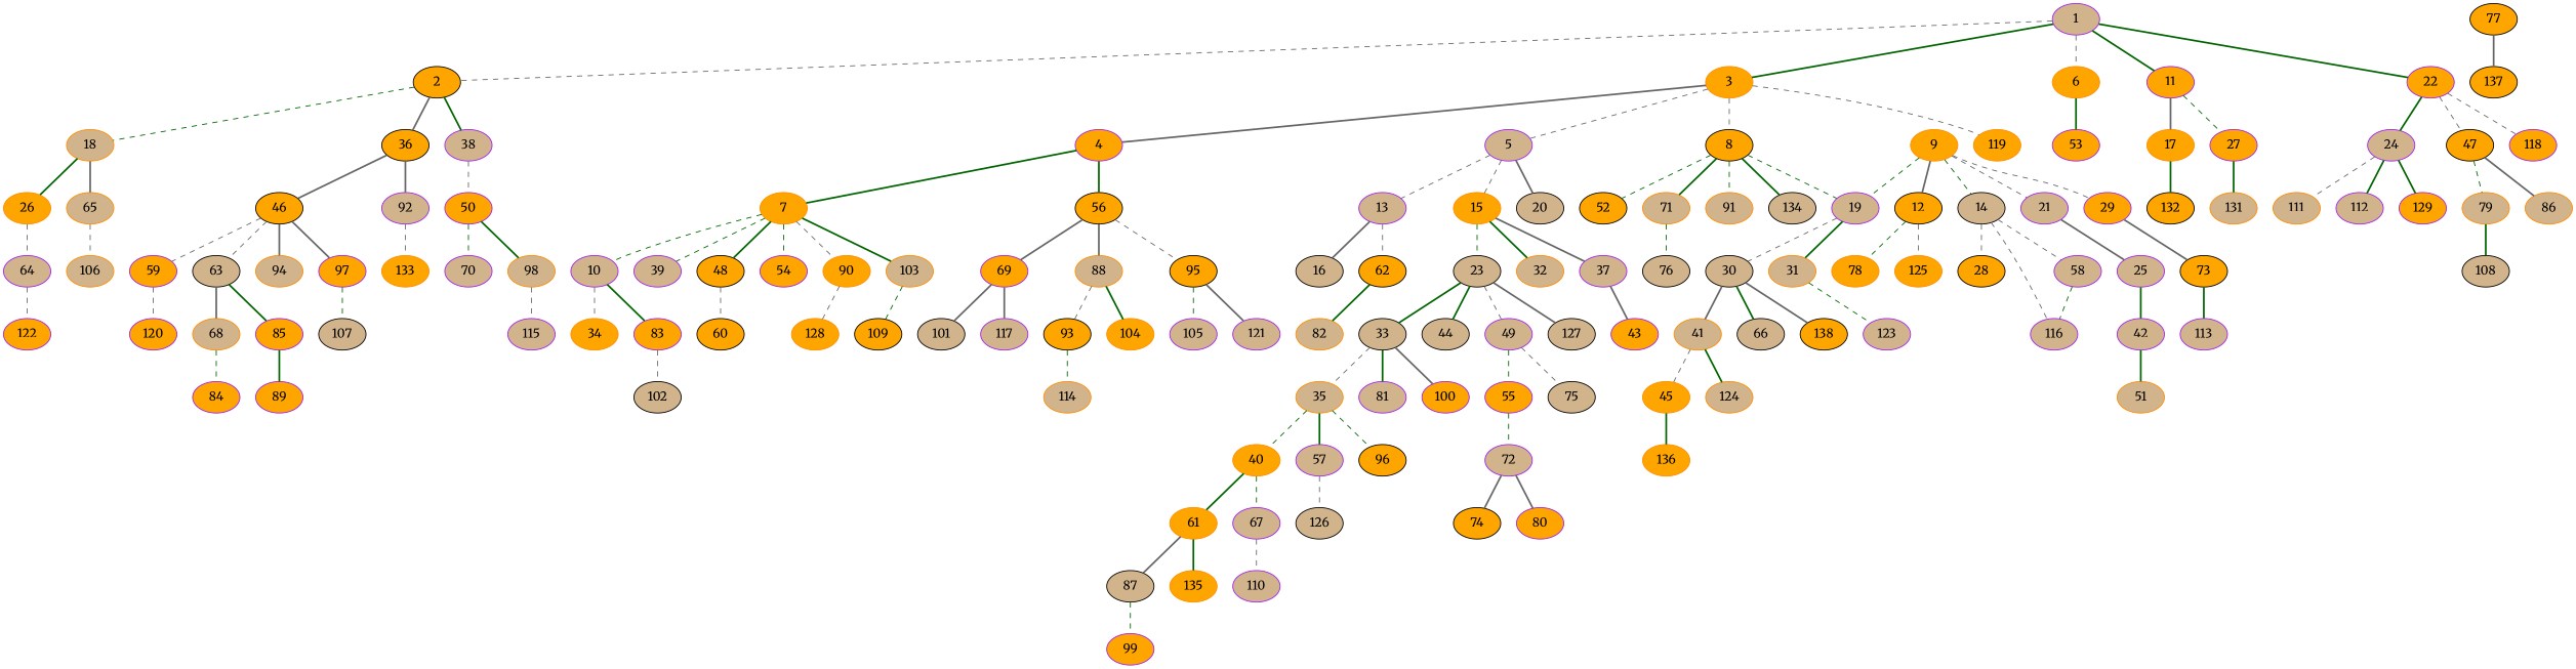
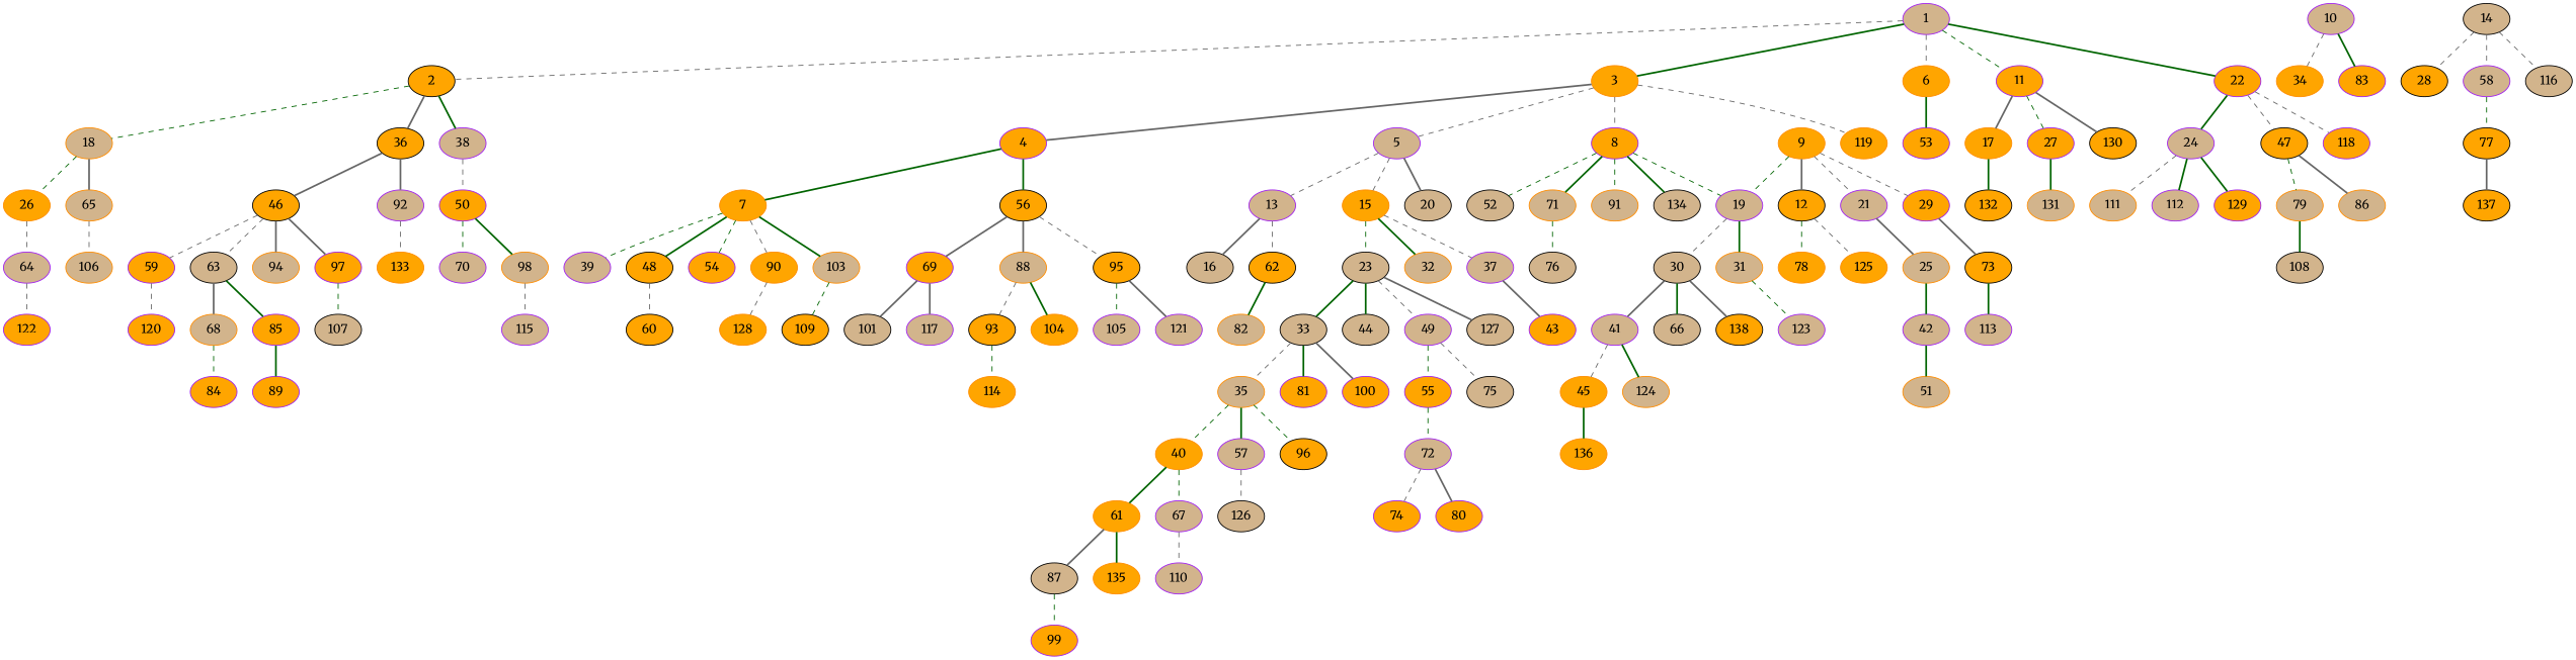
  graph {
    fontname=Merriweather
    node [color=purple fillcolor=tan fontname=Merriweather style=filled]
    edge [color=gray40 fontname=Merriweather style=dashed]
    2 [color=black fillcolor=orange]
    1
    3 [color=darkorange fillcolor=orange]
    6 [color=darkorange fillcolor=orange]
    11 [fillcolor=orange]
    22 [fillcolor=orange]
    18 [color=darkorange]
    36 [color=black fillcolor=orange]
    38
    4 [fillcolor=orange]
    5
-   8 [color=black fillcolor=orange]
+   8 [fillcolor=orange]
    119 [color=darkorange fillcolor=orange]
    53 [fillcolor=orange]
    17 [color=darkorange fillcolor=orange]
    27 [fillcolor=orange]
+   130 [color=black fillcolor=orange]
    24
    47 [color=black fillcolor=orange]
    118 [fillcolor=orange]
    26 [color=darkorange fillcolor=orange]
    65 [color=darkorange]
    46 [color=black fillcolor=orange]
    92
    50 [fillcolor=orange]
    7 [color=darkorange fillcolor=orange]
    56 [color=black fillcolor=orange]
    13
    15 [color=darkorange fillcolor=orange]
    20 [color=black]
-   52 [color=black fillcolor=orange]
+   52 [color=black]
    71 [color=darkorange]
    91 [color=darkorange]
    134 [color=black]
    19
    10
    39
    48 [color=black fillcolor=orange]
    54 [fillcolor=orange]
    90 [color=darkorange fillcolor=orange]
    103 [color=darkorange]
    69 [fillcolor=orange]
    88 [color=darkorange]
    95 [color=black fillcolor=orange]
    16 [color=black]
    62 [color=black fillcolor=orange]
    23 [color=black]
    32 [color=darkorange]
    37
    34 [color=darkorange fillcolor=orange]
    83 [fillcolor=orange]
    60 [color=black fillcolor=orange]
    128 [color=darkorange fillcolor=orange]
    109 [color=black fillcolor=orange]
    9 [color=darkorange fillcolor=orange]
    12 [color=black fillcolor=orange]
    14 [color=black]
    21
    29 [fillcolor=orange]
    76 [color=black]
    78 [color=darkorange fillcolor=orange]
    125 [color=darkorange fillcolor=orange]
    28 [color=black fillcolor=orange]
    58
-   116
+   116 [color=black]
    30 [color=black]
    31 [color=darkorange]
-   25
+   25 [color=darkorange]
    73 [color=black fillcolor=orange]
-   102 [color=black]
    132 [color=black fillcolor=orange]
    131 [color=darkorange]
    82 [color=darkorange]
    77 [color=black fillcolor=orange]
    33 [color=black]
    44 [color=black]
    49
    127 [color=black]
    43 [fillcolor=orange]
    64
    106 [color=darkorange]
-   41 [color=darkorange]
+   41
    66 [color=black]
    138 [color=black fillcolor=orange]
    123
    42
    111 [color=darkorange]
    112
    129 [fillcolor=orange]
    79 [color=darkorange]
    86 [color=darkorange]
    35 [color=darkorange]
-   81
+   81 [fillcolor=orange]
    100 [fillcolor=orange]
    55 [fillcolor=orange]
    75 [color=black]
    51 [color=darkorange]
    122 [fillcolor=orange]
    113
    45 [color=darkorange fillcolor=orange]
    124 [color=darkorange]
    40 [color=darkorange fillcolor=orange]
    57
    96 [color=black fillcolor=orange]
    61 [color=darkorange fillcolor=orange]
    67
    126 [color=black]
    59 [fillcolor=orange]
    63 [color=black]
    94 [color=darkorange]
    97 [fillcolor=orange]
    133 [color=darkorange fillcolor=orange]
    70
    98 [color=darkorange]
    87 [color=black]
    135 [color=darkorange fillcolor=orange]
    110
    136 [color=darkorange fillcolor=orange]
    120 [fillcolor=orange]
    68 [color=darkorange]
    85 [fillcolor=orange]
    107 [color=black]
    108 [color=black]
    72
    115
-   74 [color=black fillcolor=orange]
+   74 [fillcolor=orange]
    80 [fillcolor=orange]
    101 [color=black]
    117
    93 [color=black fillcolor=orange]
    104 [color=darkorange fillcolor=orange]
    105
    121
    137 [color=black fillcolor=orange]
    99 [fillcolor=orange]
    84 [fillcolor=orange]
    89 [fillcolor=orange]
-   114 [color=darkorange]
+   114 [color=darkorange fillcolor=orange]
    2 -- 18 [color=darkgreen]
    2 -- 36 [style=bold]
    2 -- 38 [color=darkgreen style=bold]
    1 -- 2
    1 -- 3 [color=darkgreen style=bold]
    1 -- 6
-   1 -- 11 [color=darkgreen style=bold]
+   1 -- 11 [color=darkgreen]
    1 -- 22 [color=darkgreen style=bold]
    3 -- 4 [style=bold]
    3 -- 5
    3 -- 8
    3 -- 119
    6 -- 53 [color=darkgreen style=bold]
    11 -- 17 [style=bold]
    11 -- 27 [color=darkgreen]
+   11 -- 130 [style=bold]
    22 -- 24 [color=darkgreen style=bold]
    22 -- 47
    22 -- 118
-   18 -- 26 [color=darkgreen style=bold]
+   18 -- 26 [color=darkgreen]
    18 -- 65 [style=bold]
    36 -- 46 [style=bold]
    36 -- 92 [style=bold]
    38 -- 50
    4 -- 7 [color=darkgreen style=bold]
    4 -- 56 [color=darkgreen style=bold]
    5 -- 13
    5 -- 15
    5 -- 20 [style=bold]
    8 -- 52 [color=darkgreen]
    8 -- 71 [color=darkgreen style=bold]
    8 -- 91 [color=darkgreen]
    8 -- 134 [color=darkgreen style=bold]
    8 -- 19 [color=darkgreen]
    17 -- 132 [color=darkgreen style=bold]
    27 -- 131 [color=darkgreen style=bold]
    24 -- 111
    24 -- 112 [color=darkgreen style=bold]
    24 -- 129 [color=darkgreen style=bold]
    47 -- 79 [color=darkgreen]
    47 -- 86 [style=bold]
    26 -- 64
    65 -- 106
    46 -- 59
    46 -- 63
    46 -- 94 [style=bold]
    46 -- 97 [style=bold]
    92 -- 133
    50 -- 70 [color=darkgreen]
    50 -- 98 [color=darkgreen style=bold]
-   7 -- 10 [color=darkgreen]
    7 -- 39 [color=darkgreen]
    7 -- 48 [color=darkgreen style=bold]
    7 -- 54 [color=darkgreen]
    7 -- 90
    7 -- 103 [color=darkgreen style=bold]
    56 -- 69 [style=bold]
    56 -- 88 [style=bold]
    56 -- 95
    13 -- 16 [style=bold]
    13 -- 62
    15 -- 23 [color=darkgreen]
    15 -- 32 [color=darkgreen style=bold]
-   15 -- 37 [style=bold]
+   15 -- 37
    71 -- 76 [color=darkgreen]
    19 -- 30
    19 -- 31 [color=darkgreen style=bold]
    10 -- 34
    10 -- 83 [color=darkgreen style=bold]
    48 -- 60
    90 -- 128
    103 -- 109 [color=darkgreen]
    69 -- 101 [style=bold]
    69 -- 117 [style=bold]
    88 -- 93
    88 -- 104 [color=darkgreen style=bold]
    95 -- 105 [color=darkgreen]
    95 -- 121 [style=bold]
    62 -- 82 [color=darkgreen style=bold]
    23 -- 33 [color=darkgreen style=bold]
    23 -- 44 [color=darkgreen style=bold]
    23 -- 49
    23 -- 127 [style=bold]
    37 -- 43 [style=bold]
-   83 -- 102
    9 -- 19 [color=darkgreen]
    9 -- 12 [style=bold]
-   9 -- 14 [color=darkgreen]
    9 -- 21
    9 -- 29
    12 -- 78 [color=darkgreen]
    12 -- 125
    14 -- 28
    14 -- 58
    14 -- 116
    21 -- 25 [style=bold]
    29 -- 73 [style=bold]
-   58 -- 116 [color=darkgreen]
+   58 -- 77 [color=darkgreen]
    30 -- 41 [style=bold]
    30 -- 66 [color=darkgreen style=bold]
    30 -- 138 [style=bold]
    31 -- 123 [color=darkgreen]
    25 -- 42 [color=darkgreen style=bold]
    73 -- 113 [color=darkgreen style=bold]
    77 -- 137 [style=bold]
    33 -- 35
    33 -- 81 [color=darkgreen style=bold]
    33 -- 100 [style=bold]
    49 -- 55 [color=darkgreen]
    49 -- 75
    64 -- 122
    41 -- 45
    41 -- 124 [color=darkgreen style=bold]
    42 -- 51 [color=darkgreen style=bold]
    79 -- 108 [color=darkgreen style=bold]
    35 -- 40 [color=darkgreen]
    35 -- 57 [color=darkgreen style=bold]
    35 -- 96 [color=darkgreen]
    55 -- 72 [color=darkgreen]
    45 -- 136 [color=darkgreen style=bold]
    40 -- 61 [color=darkgreen style=bold]
    40 -- 67 [color=darkgreen]
    57 -- 126
    61 -- 87 [style=bold]
    61 -- 135 [color=darkgreen style=bold]
    67 -- 110
    59 -- 120
    63 -- 68 [style=bold]
    63 -- 85 [color=darkgreen style=bold]
    97 -- 107 [color=darkgreen]
    98 -- 115
    87 -- 99 [color=darkgreen]
    68 -- 84 [color=darkgreen]
    85 -- 89 [color=darkgreen style=bold]
-   72 -- 74 [style=bold]
+   72 -- 74
    72 -- 80 [style=bold]
    93 -- 114 [color=darkgreen]
  }
